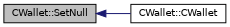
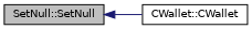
  digraph {
    rankdir=LR
    node [color=black fontname=Helvetica fontsize=10 shape=record style=filled]
-   n1 [fillcolor=grey75 fontcolor=black height=0.2 label="CWallet::SetNull" width=0.4]
+   n1 [fillcolor=grey75 fontcolor=black height=0.2 label="SetNull::SetNull" width=0.4]
    n2 [fillcolor=white height=0.2 label="CWallet::CWallet" width=0.4]
    n1 -> n2 [color=midnightblue dir=back fontname=Helvetica fontsize=10 labelfontname=Helvetica labelfontsize=10 style=solid]
  }
